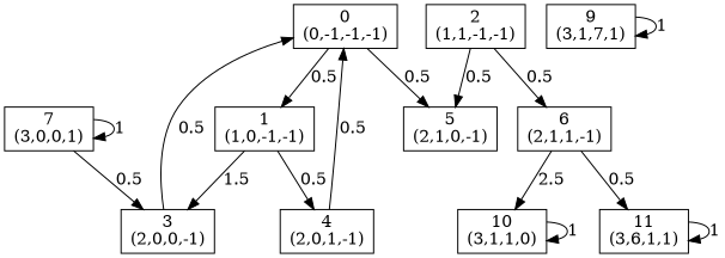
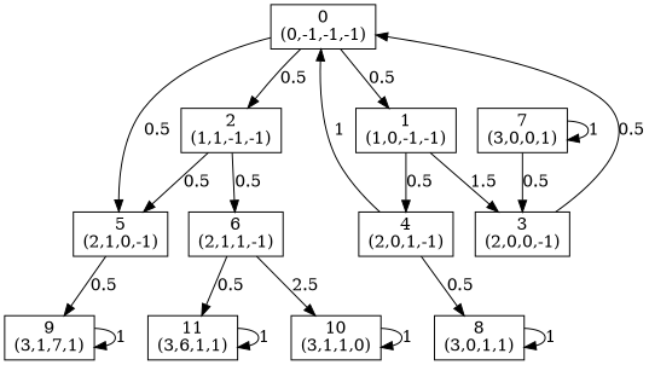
  digraph {
    node [shape=box]
    n1 [label="0\n(0,-1,-1,-1)"]
    n2 [label="1\n(1,0,-1,-1)"]
    n3 [label="2\n(1,1,-1,-1)"]
    n4 [label="5\n(2,1,0,-1)"]
    n5 [label="3\n(2,0,0,-1)"]
    n6 [label="4\n(2,0,1,-1)"]
    n7 [label="6\n(2,1,1,-1)"]
+   n8 [label="8\n(3,0,1,1)"]
    n9 [label="9\n(3,1,7,1)"]
    n10 [label="10\n(3,1,1,0)"]
    n11 [label="11\n(3,6,1,1)"]
    n12 [label="7\n(3,0,0,1)"]
    n1 -> n2 [label=0.5]
+   n1 -> n3 [label=0.5]
    n1 -> n4 [label=0.5]
    n2 -> n5 [label=1.5]
    n2 -> n6 [label=0.5]
    n3 -> n4 [label=0.5]
    n3 -> n7 [label=0.5]
+   n4 -> n9 [label=0.5]
    n5 -> n1 [label=0.5]
-   n6 -> n1 [label=0.5]
+   n6 -> n1 [label=1]
+   n6 -> n8 [label=0.5]
    n7 -> n10 [label=2.5]
    n7 -> n11 [label=0.5]
+   n8 -> n8 [label=1]
    n9 -> n9 [label=1]
    n10 -> n10 [label=1]
    n11 -> n11 [label=1]
    n12 -> n5 [label=0.5]
    n12 -> n12 [label=1]
  }
